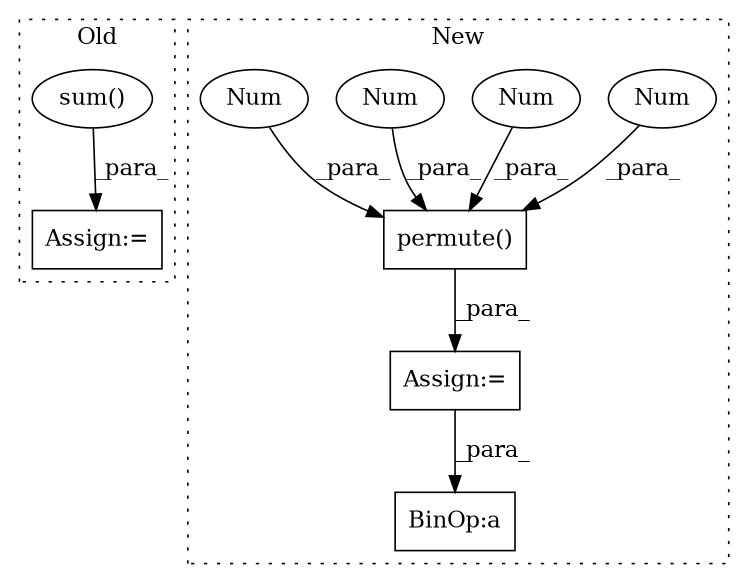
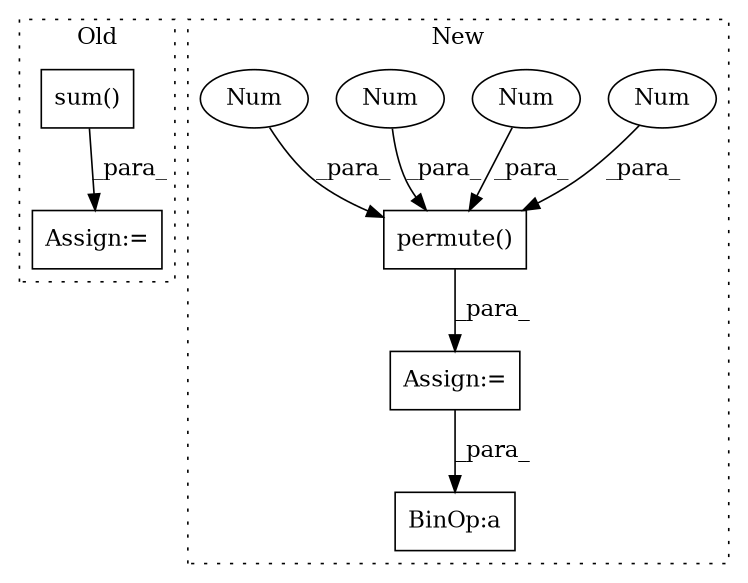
  digraph {
    node [a=76 l=1 shape=box]
-   n1 [a=75 l="10,10" label="sum()" s="4815,4866" shape=ellipse]
+   n1 [a=75 l="10,10" label="sum()" s="4815,4866"]
    n2 [a=68 l=3 label="Assign:=" s=4929]
    n3 [a=75 l="51,1" label="permute()" s="4995,5059"]
    n4 [label=Num s=5055 shape=ellipse]
    n5 [label=Num s=5052 shape=ellipse]
    n6 [label=Num s=5049 shape=ellipse]
    n7 [a=68 l=3 label="Assign:=" s=4992]
    n8 [label=Num s=5046 shape=ellipse]
    n9 [a=82 l=3 label="BinOp:a" s=5404]
    subgraph cluster_1 {
      label=Old
      style=dotted
      n1
      n2
    }
    subgraph cluster_2 {
      label=New
      style=dotted
      n3
      n4
      n5
      n6
      n7
      n8
      n9
    }
    n1 -> n2 [label=_para_]
    n3 -> n7 [label=_para_]
    n4 -> n3 [label=_para_]
    n5 -> n3 [label=_para_]
    n6 -> n3 [label=_para_]
    n7 -> n9 [label=_para_]
    n8 -> n3 [label=_para_]
  }
